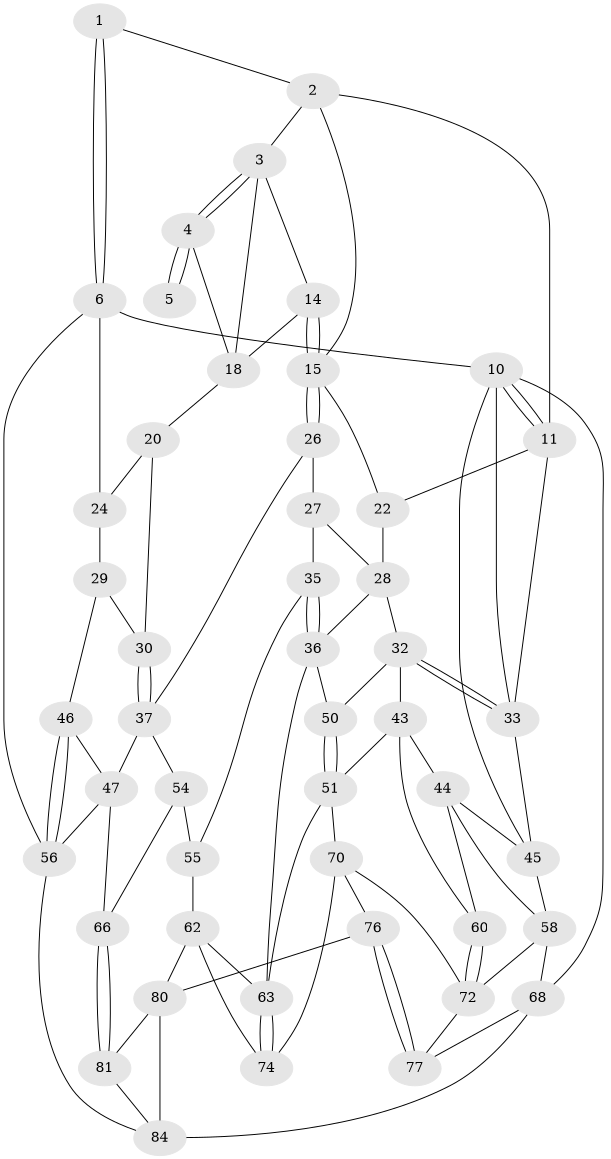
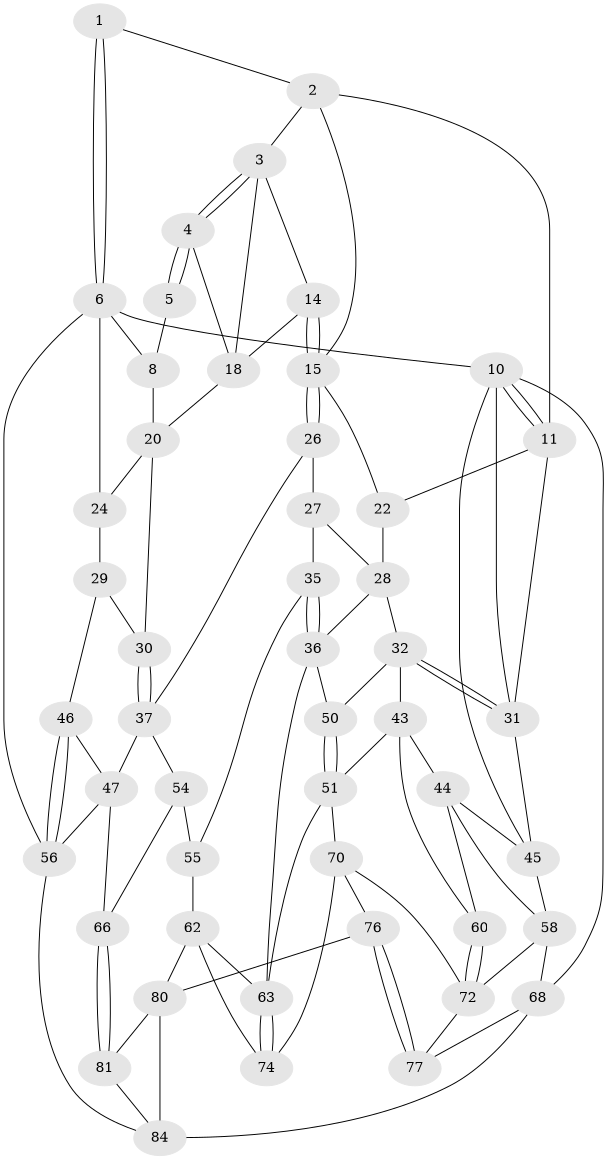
  graph {
    node [color=gray90 style=filled]
    2 [super="+12"]
    1
    6 [super="+7"]
    3 [super="+13"]
    11 [super="+23"]
    15 [super="+16"]
+   8
    10 [super="+40"]
    24 [super="+25"]
    56
    4 [super="+17"]
    14
    18 [super="+19"]
-   33 [super="+39"]
+   33 [super="+39" label=31]
    22
    26 [super="+38"]
    5 [super="+9"]
    20 [super="+21"]
    45 [super="+53"]
    68 [super="+83"]
    29 [super="+41"]
    84 [super="+85"]
    30
    58 [super="+59"]
    77
    28 [super="+31"]
    27 [super="+34"]
    37 [super="+48"]
    32 [super="+42"]
    36 [super="+49"]
    46
    35
    47 [super="+65"]
    54 [super="+67"]
    55 [super="+61"]
    43 [super="+52"]
    50
    63 [super="+64"]
    44 [super="+57"]
    51 [super="+69"]
    60
    62 [super="+79"]
    74 [super="+75"]
    66
    70 [super="+71"]
    72 [super="+73"]
    81
    76 [super="+78"]
    80 [super="+82"]
    2 -- 3
    2 -- 11
    2 -- 15
    1 -- 2
    1 -- 6
    1 -- 6
+   6 -- 8
    6 -- 10
    6 -- 24
    6 -- 56
    3 -- 4
    3 -- 4
    3 -- 14
    3 -- 18
    11 -- 33
    11 -- 22
    15 -- 22
    15 -- 26
    15 -- 26
+   8 -- 20
    10 -- 11
    10 -- 11
    10 -- 33
    10 -- 45
    10 -- 68
    24 -- 29 [weight=2]
    56 -- 84
    4 -- 18
    4 -- 5 [weight=2]
    4 -- 5
    14 -- 15
    14 -- 15
    14 -- 18
    18 -- 20
    33 -- 45
    22 -- 28
    26 -- 27 [weight=2]
    26 -- 37
+   5 -- 8
    20 -- 24
    20 -- 30
    45 -- 58
    68 -- 84 [weight=2]
    68 -- 77
    29 -- 30
    29 -- 46
    30 -- 37
    30 -- 37
    58 -- 68
    58 -- 72
    28 -- 32
    28 -- 36
    27 -- 28
    27 -- 35
    37 -- 47
    37 -- 54
    32 -- 33
    32 -- 33
    32 -- 43
    32 -- 50
    36 -- 50
    36 -- 63
    46 -- 56
    46 -- 56
    46 -- 47
    35 -- 36
    35 -- 36
    35 -- 55
    47 -- 56
    47 -- 66
    54 -- 55 [weight=2]
    54 -- 66
    55 -- 62
    43 -- 44
    43 -- 51
    43 -- 60
    50 -- 51
    50 -- 51
    63 -- 74
    63 -- 74
    44 -- 45
    44 -- 58
    44 -- 60
    51 -- 63
    51 -- 70
    60 -- 72
    60 -- 72
    62 -- 63
    62 -- 74
    62 -- 80
    66 -- 81
    66 -- 81
    70 -- 74
    70 -- 72
    70 -- 76
    72 -- 77
    81 -- 84
    76 -- 77
    76 -- 77
    76 -- 80
    80 -- 84
    80 -- 81
  }
